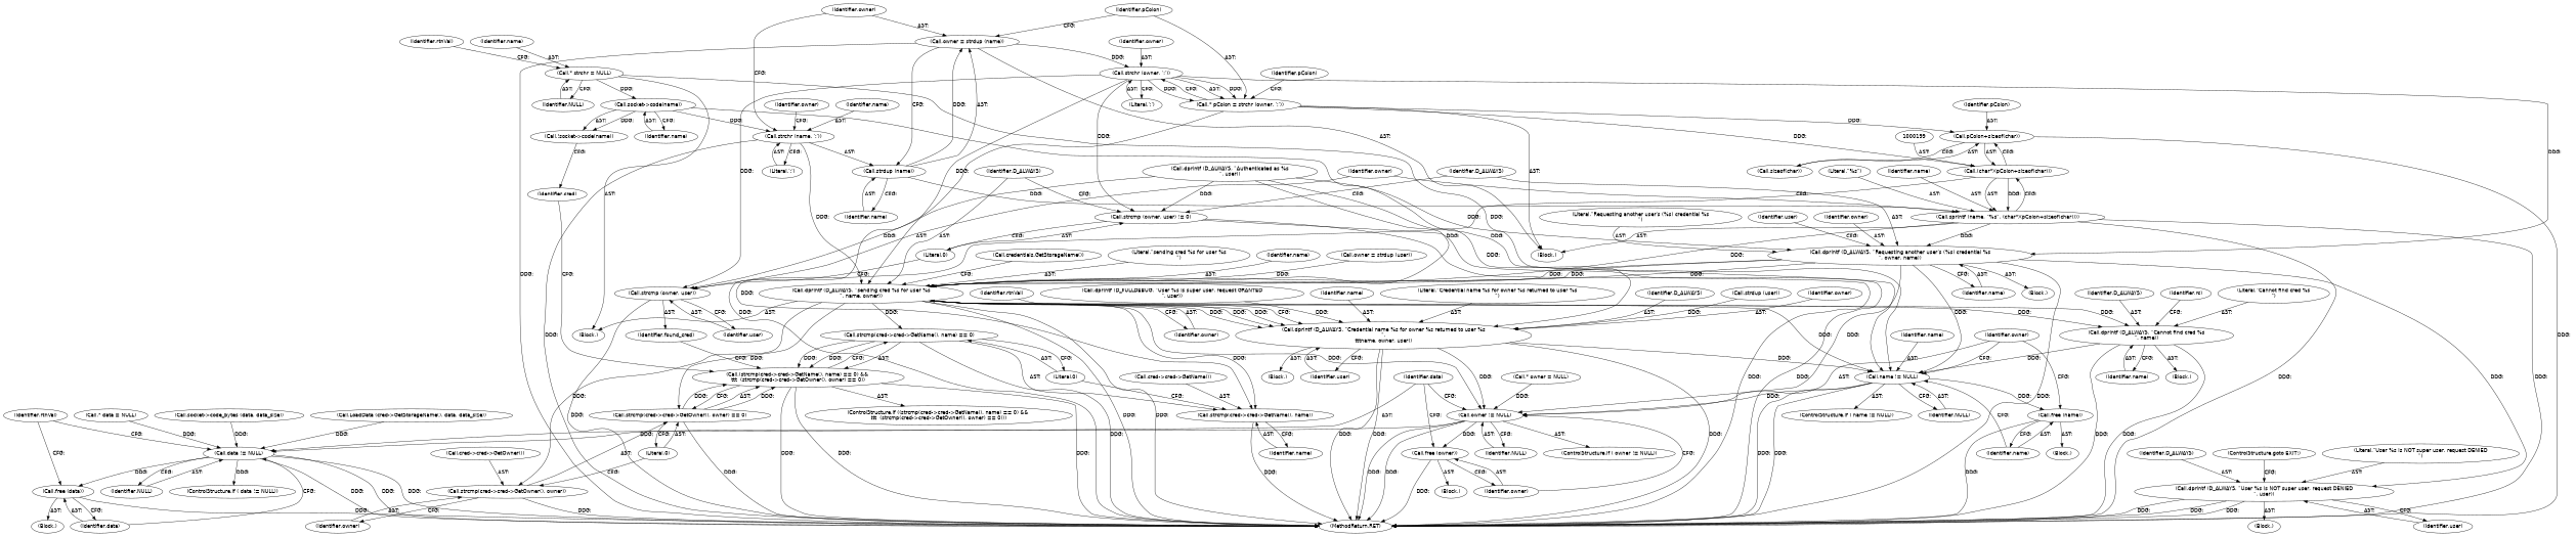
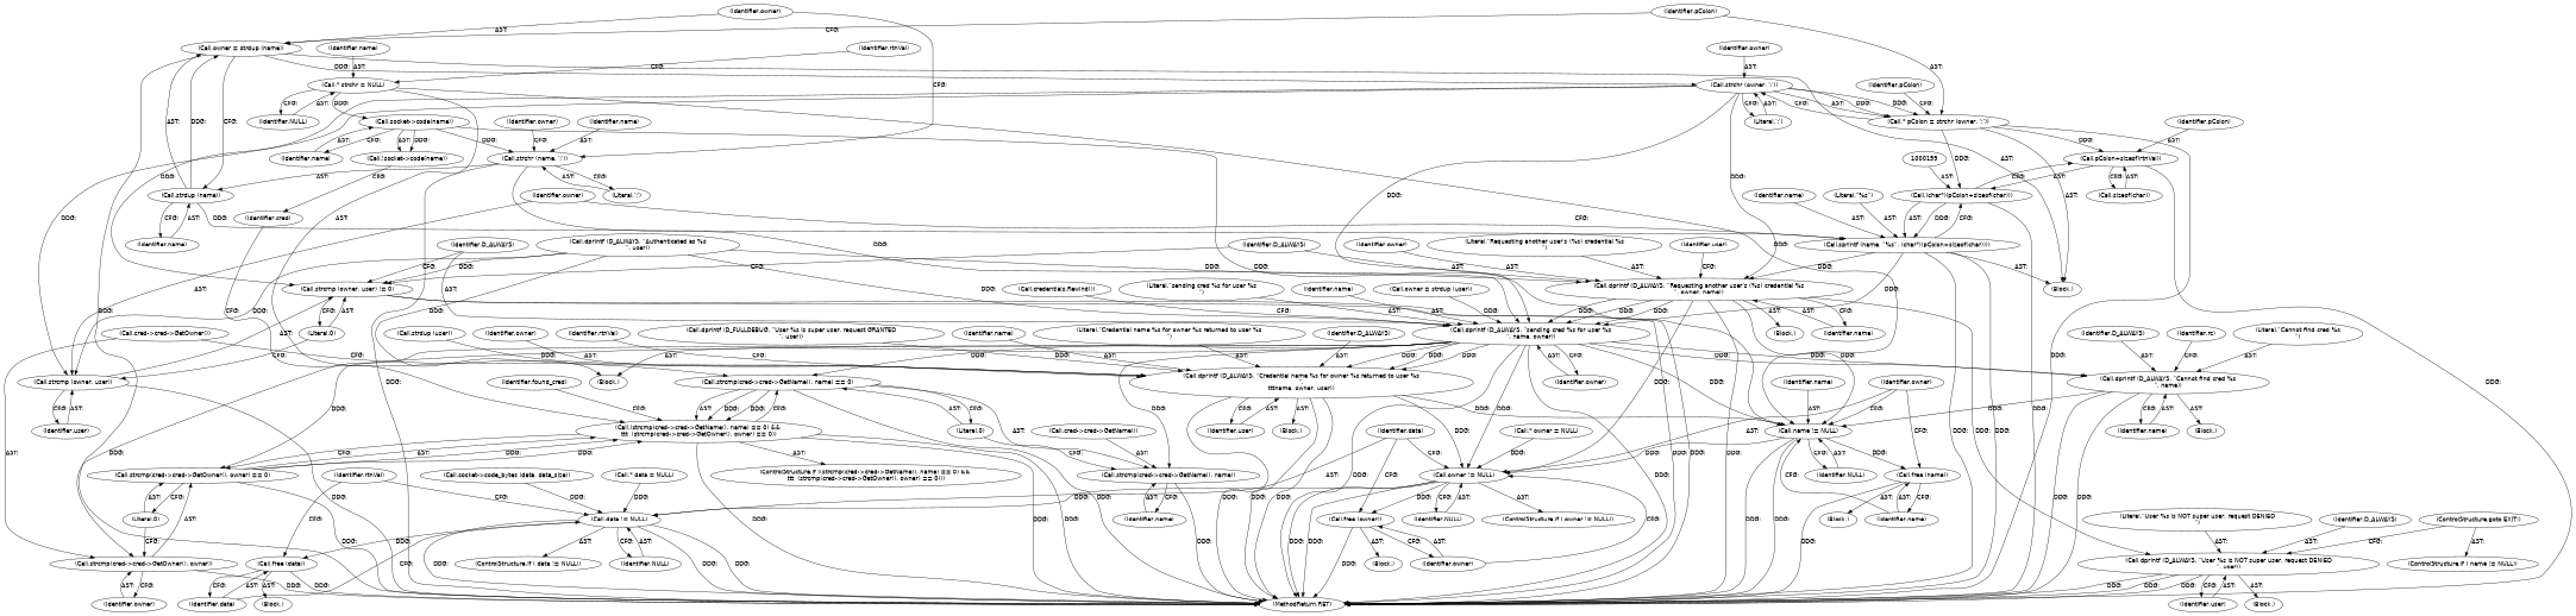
  digraph {
    fontname="DejaVu Sans"
    node [fontname="DejaVu Sans"]
    edge [fontname="DejaVu Sans"]
    n1 [label="(Call,strchr (owner, ':'))"]
    n2 [label="(Call,* pColon = strchr (owner, ':'))"]
    n3 [label="(Call,dprintf (D_ALWAYS, \"Requesting another user's (%s) credential %s\n\", owner, name))"]
    n4 [label="(Call,dprintf (D_ALWAYS, \"sending cred %s for user %s\n\", name, owner))"]
    n5 [label="(Call,strcmp (owner, user) != 0)"]
    n6 [label="(Call,strcmp (owner, user))"]
    n7 [label="(Literal,':')"]
    n8 [label="(MethodReturn,RET)"]
    n9 [label="(Block,)"]
    n10 [label="(Call,(char*)(pColon+sizeof(char)))"]
-   n11 [label="(Call,pColon+sizeof(char))"]
+   n11 [label="(Call,pColon+sizeof(rtnVal))"]
    n12 [label="(Call,name != NULL)"]
    n13 [label="(Call,dprintf (D_ALWAYS, \"User %s is NOT super user, request DENIED\n\", user))"]
    n14 [label="(Call,owner != NULL)"]
    n15 [label="(Identifier,name)"]
    n16 [label="(Block,)"]
    n17 [label="(Block,)"]
    n18 [label="(Call,strcmp(cred->cred->GetName(), name) == 0)"]
    n19 [label="(Call,strcmp(cred->cred->GetName(), name))"]
    n20 [label="(Call,strcmp(cred->cred->GetOwner(), owner) == 0)"]
    n21 [label="(Call,strcmp(cred->cred->GetOwner(), owner))"]
    n22 [label="(Call,dprintf (D_ALWAYS, \"Credential name %s for owner %s returned to user %s\n\",\n\t\t\tname, owner, user))"]
    n23 [label="(Call,dprintf (D_ALWAYS, \"Cannot find cred %s\n\", name))"]
    n24 [label="(Identifier,owner)"]
    n25 [label="(Literal,0)"]
    n26 [label="(Identifier,user)"]
    n27 [label="(Call,owner = strdup (name))"]
    n28 [label="(Call,strdup (name))"]
    n29 [label="(Call,sprintf (name, \"%s\", (char*)(pColon+sizeof(char))))"]
    n30 [label="(Identifier,name)"]
    n31 [label="(Call,strchr (name, ':'))"]
    n32 [label="(Literal,':')"]
    n33 [label="(Call,socket->code(name))"]
    n34 [label="(Call,!socket->code(name))"]
    n35 [label="(Identifier,name)"]
    n36 [label="(Call,free (name))"]
    n37 [label="(Identifier,NULL)"]
    n38 [label="(ControlStructure,if ( name != NULL))"]
    n39 [label="(Identifier,cred)"]
    n40 [label="(Call,* strchr = NULL)"]
    n41 [label="(Identifier,NULL)"]
    n42 [label="(Call,sizeof(char))"]
    n43 [label="(Identifier,user)"]
    n44 [label="(Block,)"]
    n45 [label="(Call,free (owner))"]
    n46 [label="(Call,data != NULL)"]
    n47 [label="(ControlStructure,if ( owner != NULL))"]
    n48 [label="(Identifier,NULL)"]
    n49 [label="(Call,(strcmp(cred->cred->GetName(), name) == 0) && \n\t\t\t  (strcmp(cred->cred->GetOwner(), owner) == 0))"]
    n50 [label="(Literal,0)"]
    n51 [label="(Identifier,name)"]
    n52 [label="(Literal,0)"]
    n53 [label="(Identifier,owner)"]
    n54 [label="(Identifier,user)"]
    n55 [label="(Block,)"]
    n56 [label="(Identifier,name)"]
    n57 [label="(Block,)"]
    n58 [label="(ControlStructure,if ((strcmp(cred->cred->GetName(), name) == 0) && \n\t\t\t  (strcmp(cred->cred->GetOwner(), owner) == 0)))"]
    n59 [label="(Block,)"]
    n60 [label="(Identifier,name)"]
    n61 [label="(Identifier,owner)"]
    n62 [label="(Block,)"]
    n63 [label="(Call,free (data))"]
    n64 [label="(Identifier,NULL)"]
    n65 [label="(ControlStructure,if ( data != NULL))"]
    n66 [label="(Identifier,data)"]
    n67 [label="(Block,)"]
    n68 [label="(Call,dprintf (D_ALWAYS, \"Authenticated as %s\n\", user))"]
    n69 [label="(Identifier,pColon)"]
    n70 [label="(Identifier,data)"]
    n71 [label="(Call,cred->cred->GetName())"]
    n72 [label="(Identifier,name)"]
    n73 [label="(Identifier,name)"]
    n74 [label="(Literal,\"Requesting another user's (%s) credential %s\n\")"]
-   n75 [label="(Call,LoadData (cred->GetStorageName(), data, data_size))"]
    n76 [label="(Identifier,D_ALWAYS)"]
    n77 [label="(Identifier,name)"]
    n78 [label="(Identifier,found_cred)"]
    n79 [label="(Identifier,name)"]
-   n80 [label="(Call,credentials.GetStorageName())"]
+   n80 [label="(Call,credentials.Rewind())"]
    n81 [label="(Identifier,D_ALWAYS)"]
    n82 [label="(Literal,\"%s\")"]
    n83 [label="(Literal,\"sending cred %s for user %s\n\")"]
    n84 [label="(Identifier,owner)"]
    n85 [label="(Literal,\"User %s is NOT super user, request DENIED\n\")"]
    n86 [label="(Call,* owner = NULL)"]
    n87 [label="(Literal,\"Credential name %s for owner %s returned to user %s\n\")"]
    n88 [label="(Identifier,D_ALWAYS)"]
    n89 [label="(Identifier,rc)"]
    n90 [label="(Identifier,pColon)"]
    n91 [label="(Identifier,owner)"]
    n92 [label="(Identifier,owner)"]
    n93 [label="(Identifier,user)"]
    n94 [label="(Identifier,D_ALWAYS)"]
    n95 [label="(Identifier,name)"]
    n96 [label="(Identifier,pColon)"]
    n97 [label="(Call,* data = NULL)"]
    n98 [label="(Call,strdup (user))"]
    n99 [label="(ControlStructure,goto EXIT;)"]
    n100 [label="(Call,socket->code_bytes (data, data_size))"]
    n101 [label="(Identifier,name)"]
    n102 [label="(Literal,\"Cannot find cred %s\n\")"]
    n103 [label="(Call,cred->cred->GetOwner())"]
    n104 [label="(Call,owner = strdup (user))"]
    n105 [label="(Identifier,owner)"]
    n106 [label="(Identifier,D_ALWAYS)"]
    n107 [label="(Identifier,owner)"]
    n108 [label="(Identifier,rtnVal)"]
    n109 [label="(Identifier,owner)"]
    n110 [label="(Identifier,rtnVal)"]
    n111 [label="(Identifier,rtnVal)"]
    n112 [label="(Identifier,owner)"]
    n113 [label="(Call,dprintf (D_FULLDEBUG, \"User %s is super user, request GRANTED\n\", user))"]
    1000199
    n1 -> n2 [label="AST: "]
    n1 -> n2 [label="DDG: "]
    n1 -> n2 [label="DDG: "]
    n1 -> n3 [label="DDG: "]
    n1 -> n4 [label="DDG: "]
    n1 -> n5 [label="DDG: "]
    n1 -> n6 [label="DDG: "]
    n1 -> n7 [label="CFG: "]
    n2 -> n1 [label="CFG: "]
    n2 -> n8 [label="DDG: "]
    n2 -> n9 [label="AST: "]
    n2 -> n10 [label="DDG: "]
    n2 -> n11 [label="DDG: "]
    n3 -> n4 [label="DDG: "]
    n3 -> n4 [label="DDG: "]
    n3 -> n4 [label="DDG: "]
    n3 -> n8 [label="DDG: "]
    n3 -> n12 [label="DDG: "]
    n3 -> n13 [label="DDG: "]
    n3 -> n14 [label="DDG: "]
    n3 -> n15 [label="CFG: "]
    n3 -> n16 [label="AST: "]
    n4 -> n8 [label="DDG: "]
    n4 -> n8 [label="DDG: "]
    n4 -> n12 [label="DDG: "]
    n4 -> n14 [label="DDG: "]
    n4 -> n17 [label="AST: "]
    n4 -> n18 [label="DDG: "]
    n4 -> n19 [label="DDG: "]
    n4 -> n20 [label="DDG: "]
    n4 -> n21 [label="DDG: "]
    n4 -> n22 [label="DDG: "]
    n4 -> n22 [label="DDG: "]
    n4 -> n22 [label="DDG: "]
    n4 -> n23 [label="DDG: "]
    n4 -> n23 [label="DDG: "]
    n4 -> n24 [label="CFG: "]
    n5 -> n8 [label="DDG: "]
    n5 -> n8 [label="DDG: "]
    n5 -> n25 [label="CFG: "]
-   n6 -> n78 [label="AST: "]
+   n6 -> n5 [label="AST: "]
    n6 -> n8 [label="DDG: "]
    n6 -> n26 [label="CFG: "]
    n7 -> n1 [label="AST: "]
-   n10 -> n19 [label="DDG: "]
+   n10 -> n8 [label="DDG: "]
    n10 -> n11 [label="CFG: "]
    n10 -> n29 [label="AST: "]
    n10 -> n29 [label="DDG: "]
    n11 -> n8 [label="DDG: "]
    n11 -> n10 [label="AST: "]
    n11 -> n42 [label="CFG: "]
    n12 -> n8 [label="DDG: "]
    n12 -> n8 [label="DDG: "]
    n12 -> n14 [label="DDG: "]
    n12 -> n36 [label="DDG: "]
    n12 -> n37 [label="CFG: "]
-   n12 -> n38 [label="AST: "]
+   n99 -> n38 [label="AST: "]
    n13 -> n8 [label="DDG: "]
    n13 -> n8 [label="DDG: "]
    n13 -> n8 [label="DDG: "]
    n13 -> n43 [label="CFG: "]
    n13 -> n44 [label="AST: "]
    n14 -> n8 [label="DDG: "]
    n14 -> n8 [label="DDG: "]
    n14 -> n45 [label="DDG: "]
    n14 -> n46 [label="DDG: "]
    n14 -> n47 [label="AST: "]
    n14 -> n48 [label="CFG: "]
    n15 -> n3 [label="AST: "]
    n18 -> n8 [label="DDG: "]
    n18 -> n19 [label="AST: "]
    n18 -> n49 [label="AST: "]
    n18 -> n49 [label="DDG: "]
    n18 -> n49 [label="DDG: "]
    n18 -> n50 [label="CFG: "]
    n19 -> n8 [label="DDG: "]
    n19 -> n51 [label="CFG: "]
    n20 -> n8 [label="DDG: "]
    n20 -> n49 [label="AST: "]
    n20 -> n49 [label="DDG: "]
    n20 -> n49 [label="DDG: "]
    n20 -> n52 [label="CFG: "]
    n21 -> n8 [label="DDG: "]
    n21 -> n20 [label="AST: "]
    n21 -> n53 [label="CFG: "]
    n22 -> n8 [label="DDG: "]
    n22 -> n8 [label="DDG: "]
    n22 -> n8 [label="DDG: "]
    n22 -> n12 [label="DDG: "]
    n22 -> n14 [label="DDG: "]
    n22 -> n54 [label="CFG: "]
    n22 -> n55 [label="AST: "]
    n23 -> n8 [label="DDG: "]
    n23 -> n8 [label="DDG: "]
    n23 -> n12 [label="DDG: "]
    n23 -> n56 [label="CFG: "]
    n23 -> n57 [label="AST: "]
    n24 -> n4 [label="AST: "]
    n25 -> n5 [label="AST: "]
    n25 -> n6 [label="CFG: "]
    n26 -> n6 [label="AST: "]
    n27 -> n1 [label="DDG: "]
    n27 -> n8 [label="DDG: "]
    n27 -> n9 [label="AST: "]
    n27 -> n28 [label="CFG: "]
    n28 -> n27 [label="AST: "]
    n28 -> n27 [label="DDG: "]
    n28 -> n29 [label="DDG: "]
    n28 -> n30 [label="CFG: "]
    n29 -> n3 [label="DDG: "]
    n29 -> n4 [label="DDG: "]
    n29 -> n8 [label="DDG: "]
    n29 -> n8 [label="DDG: "]
    n29 -> n9 [label="AST: "]
    n29 -> n10 [label="CFG: "]
    n30 -> n28 [label="AST: "]
    n31 -> n4 [label="DDG: "]
    n31 -> n8 [label="DDG: "]
    n31 -> n28 [label="AST: "]
    n31 -> n32 [label="CFG: "]
    n32 -> n31 [label="AST: "]
    n33 -> n12 [label="DDG: "]
    n33 -> n31 [label="DDG: "]
    n33 -> n34 [label="AST: "]
    n33 -> n34 [label="DDG: "]
    n33 -> n35 [label="CFG: "]
    n34 -> n39 [label="CFG: "]
    n35 -> n33 [label="AST: "]
    n36 -> n8 [label="DDG: "]
    n36 -> n59 [label="AST: "]
    n36 -> n60 [label="CFG: "]
    n37 -> n12 [label="AST: "]
    n39 -> n49 [label="CFG: "]
    n40 -> n12 [label="DDG: "]
    n40 -> n17 [label="AST: "]
    n40 -> n33 [label="DDG: "]
    n40 -> n41 [label="CFG: "]
    n41 -> n40 [label="AST: "]
    n42 -> n11 [label="AST: "]
    n43 -> n13 [label="AST: "]
    n45 -> n8 [label="DDG: "]
    n45 -> n61 [label="CFG: "]
    n45 -> n62 [label="AST: "]
    n46 -> n8 [label="DDG: "]
    n46 -> n8 [label="DDG: "]
    n46 -> n8 [label="DDG: "]
    n46 -> n63 [label="DDG: "]
    n46 -> n64 [label="CFG: "]
-   n46 -> n65 [label="DDG: "]
+   n46 -> n65 [label="AST: "]
    n48 -> n14 [label="AST: "]
    n49 -> n8 [label="DDG: "]
    n49 -> n8 [label="DDG: "]
    n49 -> n8 [label="DDG: "]
    n49 -> n18 [label="CFG: "]
    n49 -> n20 [label="CFG: "]
    n49 -> n58 [label="AST: "]
    n50 -> n18 [label="AST: "]
    n50 -> n19 [label="CFG: "]
    n51 -> n19 [label="AST: "]
    n52 -> n20 [label="AST: "]
    n52 -> n21 [label="CFG: "]
    n53 -> n21 [label="AST: "]
    n54 -> n22 [label="AST: "]
    n56 -> n23 [label="AST: "]
    n60 -> n12 [label="CFG: "]
    n60 -> n36 [label="AST: "]
    n61 -> n14 [label="CFG: "]
    n61 -> n45 [label="AST: "]
    n63 -> n8 [label="DDG: "]
    n63 -> n66 [label="CFG: "]
    n63 -> n67 [label="AST: "]
    n64 -> n46 [label="AST: "]
    n66 -> n46 [label="CFG: "]
    n66 -> n63 [label="AST: "]
    n68 -> n3 [label="DDG: "]
    n68 -> n4 [label="DDG: "]
    n68 -> n5 [label="DDG: "]
    n68 -> n6 [label="DDG: "]
    n68 -> n22 [label="DDG: "]
    n69 -> n2 [label="AST: "]
    n69 -> n27 [label="CFG: "]
    n70 -> n14 [label="CFG: "]
    n70 -> n45 [label="CFG: "]
    n70 -> n46 [label="AST: "]
    n71 -> n19 [label="AST: "]
    n72 -> n31 [label="AST: "]
    n73 -> n40 [label="AST: "]
    n74 -> n3 [label="AST: "]
-   n75 -> n46 [label="DDG: "]
    n76 -> n4 [label="AST: "]
    n76 -> n5 [label="CFG: "]
    n77 -> n22 [label="AST: "]
    n78 -> n49 [label="CFG: "]
    n79 -> n29 [label="AST: "]
    n80 -> n4 [label="CFG: "]
    n81 -> n3 [label="AST: "]
    n81 -> n5 [label="CFG: "]
    n82 -> n29 [label="AST: "]
    n83 -> n4 [label="AST: "]
    n84 -> n31 [label="CFG: "]
    n85 -> n13 [label="AST: "]
    n86 -> n14 [label="DDG: "]
    n87 -> n22 [label="AST: "]
    n88 -> n22 [label="AST: "]
    n89 -> n23 [label="CFG: "]
    n90 -> n2 [label="CFG: "]
    n91 -> n12 [label="CFG: "]
    n91 -> n14 [label="AST: "]
    n91 -> n36 [label="CFG: "]
    n92 -> n27 [label="AST: "]
    n92 -> n31 [label="CFG: "]
    n93 -> n3 [label="CFG: "]
    n94 -> n13 [label="AST: "]
    n95 -> n4 [label="AST: "]
    n96 -> n11 [label="AST: "]
    n97 -> n46 [label="DDG: "]
    n98 -> n22 [label="DDG: "]
    n99 -> n13 [label="CFG: "]
    n100 -> n46 [label="DDG: "]
    n101 -> n12 [label="AST: "]
    n102 -> n23 [label="AST: "]
+   n103 -> n18 [label="CFG: "]
    n103 -> n21 [label="AST: "]
    n104 -> n4 [label="DDG: "]
    n105 -> n3 [label="AST: "]
    n106 -> n23 [label="AST: "]
    n107 -> n1 [label="AST: "]
    n108 -> n40 [label="CFG: "]
    n109 -> n22 [label="AST: "]
    n110 -> n22 [label="CFG: "]
    n111 -> n46 [label="CFG: "]
    n111 -> n63 [label="CFG: "]
    n112 -> n6 [label="AST: "]
    n112 -> n29 [label="CFG: "]
    n113 -> n22 [label="DDG: "]
    1000199 -> n10 [label="AST: "]
  }
